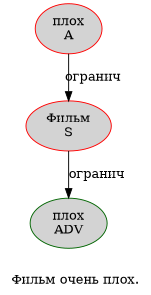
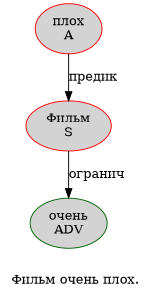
  digraph {
    label="Фильм очень плох."
    node [color=red fillcolor=lightgray penwidth=1 shape=ellipse style=filled]
    n1 [label="Фильм\nS"]
-   n2 [color=darkgreen label="плох\nADV"]
+   n2 [color=darkgreen label="очень\nADV"]
    n3 [label="плох\nA"]
    n1 -> n2 [label="огранич"]
-   n3 -> n1 [label="огранич"]
+   n3 -> n1 [label="предик"]
  }
